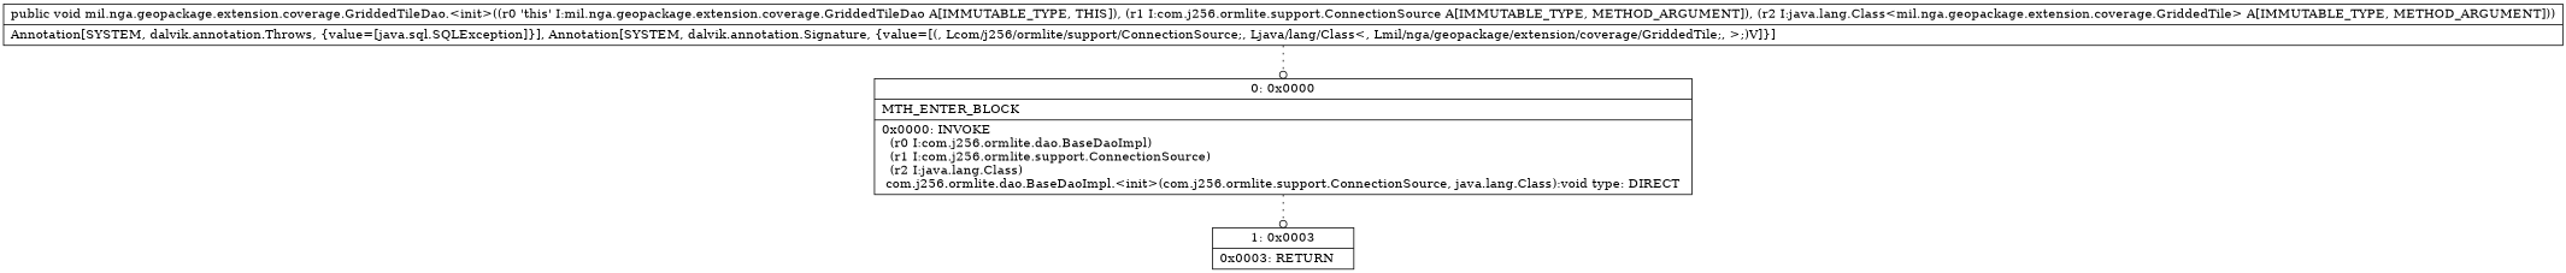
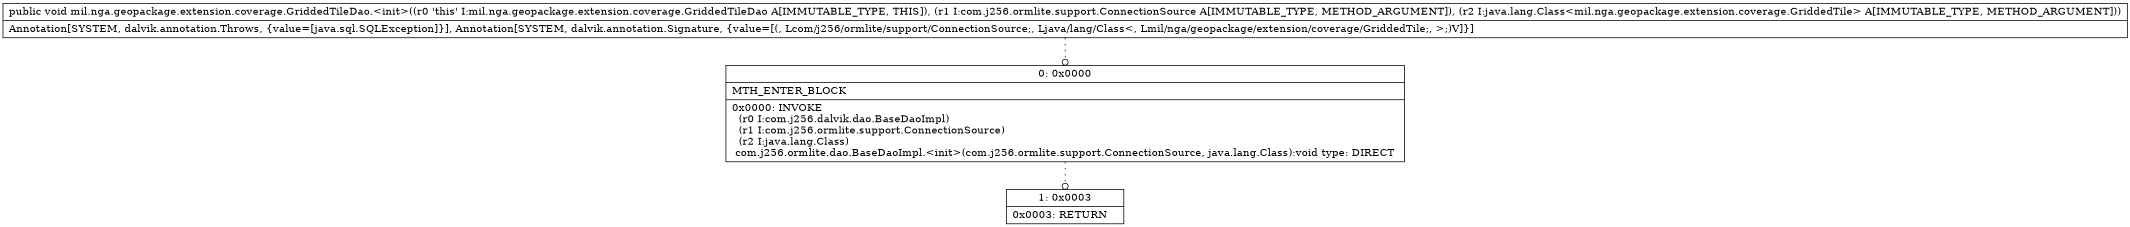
  digraph {
    node [shape=record]
    edge [style=dotted arrowhead=odot]
-   n1 [label="{0\:\ 0x0000|MTH_ENTER_BLOCK\l|0x0000: INVOKE  \l  (r0 I:com.j256.ormlite.dao.BaseDaoImpl)\l  (r1 I:com.j256.ormlite.support.ConnectionSource)\l  (r2 I:java.lang.Class)\l com.j256.ormlite.dao.BaseDaoImpl.\<init\>(com.j256.ormlite.support.ConnectionSource, java.lang.Class):void type: DIRECT \l}"]
+   n1 [label="{0\:\ 0x0000|MTH_ENTER_BLOCK\l|0x0000: INVOKE  \l  (r0 I:com.j256.dalvik.dao.BaseDaoImpl)\l  (r1 I:com.j256.ormlite.support.ConnectionSource)\l  (r2 I:java.lang.Class)\l com.j256.ormlite.dao.BaseDaoImpl.\<init\>(com.j256.ormlite.support.ConnectionSource, java.lang.Class):void type: DIRECT \l}"]
    n2 [label="{1\:\ 0x0003|0x0003: RETURN   \l}"]
    n3 [label="{public void mil.nga.geopackage.extension.coverage.GriddedTileDao.\<init\>((r0 'this' I:mil.nga.geopackage.extension.coverage.GriddedTileDao A[IMMUTABLE_TYPE, THIS]), (r1 I:com.j256.ormlite.support.ConnectionSource A[IMMUTABLE_TYPE, METHOD_ARGUMENT]), (r2 I:java.lang.Class\<mil.nga.geopackage.extension.coverage.GriddedTile\> A[IMMUTABLE_TYPE, METHOD_ARGUMENT]))  | Annotation[SYSTEM, dalvik.annotation.Throws, \{value=[java.sql.SQLException]\}], Annotation[SYSTEM, dalvik.annotation.Signature, \{value=[(, Lcom\/j256\/ormlite\/support\/ConnectionSource;, Ljava\/lang\/Class\<, Lmil\/nga\/geopackage\/extension\/coverage\/GriddedTile;, \>;)V]\}]\l}"]
    n1 -> n2
    n3 -> n1
  }
